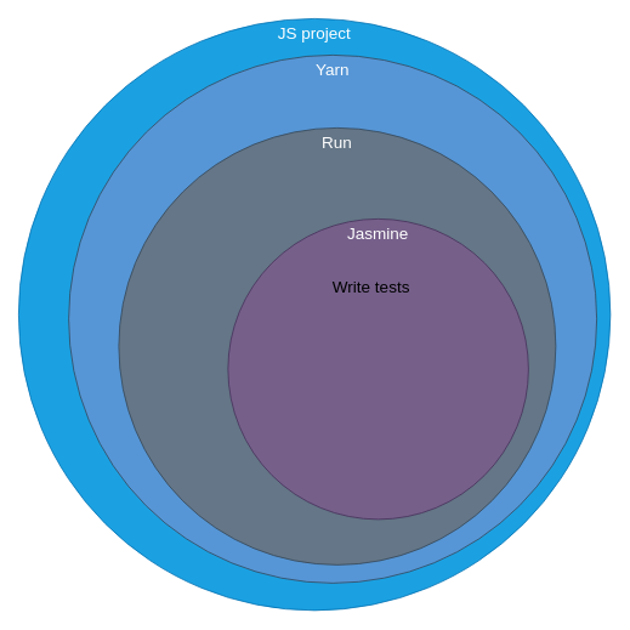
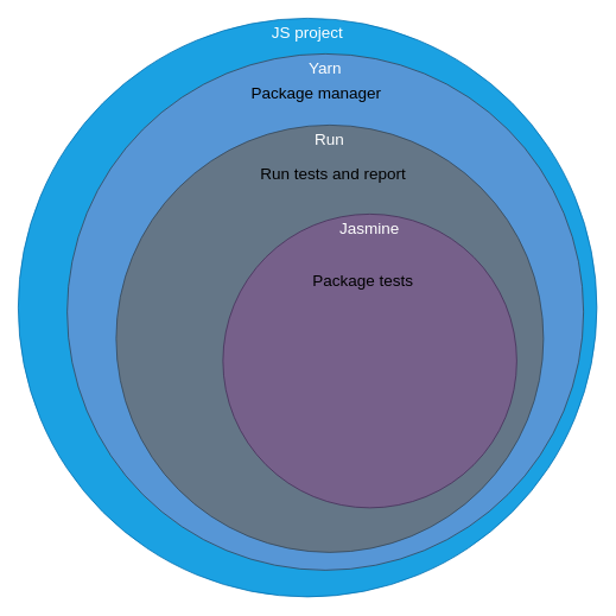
  <mxCell id="0" />
  <mxCell id="1" parent="0" />
  <mxCell id="2" value="JS project" style="ellipse;whiteSpace=wrap;html=1;aspect=fixed;verticalAlign=top;fontSize=18;fillColor=#1ba1e2;fontColor=#ffffff;strokeColor=#006EAF;gradientColor=none;" vertex="1" parent="1"><mxGeometry x="20" y="20" width="650" height="650" as="geometry" /></mxCell>
  <mxCell id="3" value="Yarn" style="ellipse;whiteSpace=wrap;html=1;aspect=fixed;verticalAlign=top;fontSize=18;fillColor=#5696D6;strokeColor=#314354;fontColor=#ffffff;gradientColor=none;" vertex="1" parent="1"><mxGeometry x="75" y="60" width="580" height="580" as="geometry" /></mxCell>
  <mxCell id="4" value="Run" style="ellipse;whiteSpace=wrap;html=1;aspect=fixed;verticalAlign=top;fontSize=18;fillColor=#647687;strokeColor=#314354;fontColor=#ffffff;gradientColor=none;" vertex="1" parent="1"><mxGeometry x="130" y="140" width="480" height="480" as="geometry" /></mxCell>
  <mxCell id="5" value="Jasmine" style="ellipse;whiteSpace=wrap;html=1;aspect=fixed;verticalAlign=top;fontSize=18;fillColor=#76608a;fontColor=#ffffff;strokeColor=#432D57;gradientColor=none;" vertex="1" parent="1"><mxGeometry x="250" y="240" width="330" height="330" as="geometry" /></mxCell>
- <mxCell id="6" value="Write tests" style="text;html=1;strokeColor=none;fillColor=none;align=center;verticalAlign=middle;whiteSpace=wrap;rounded=0;fontSize=18;" vertex="1" parent="1"><mxGeometry x="330" y="300" width="155" height="30" as="geometry" /></mxCell>
+ <mxCell id="6" value="Package tests" style="text;html=1;strokeColor=none;fillColor=none;align=center;verticalAlign=middle;whiteSpace=wrap;rounded=0;fontSize=18;" vertex="1" parent="1"><mxGeometry x="330" y="300" width="155" height="30" as="geometry" /></mxCell>
+ <mxCell id="7" value="Run tests and report" style="text;html=1;strokeColor=none;fillColor=none;align=center;verticalAlign=middle;whiteSpace=wrap;rounded=0;fontSize=18;" vertex="1" parent="1"><mxGeometry x="278" y="180" width="192" height="30" as="geometry" /></mxCell>
+ <mxCell id="8" value="Package manager" style="text;html=1;strokeColor=none;fillColor=none;align=center;verticalAlign=middle;whiteSpace=wrap;rounded=0;fontSize=18;" vertex="1" parent="1"><mxGeometry x="259" y="90" width="192" height="30" as="geometry" /></mxCell>
